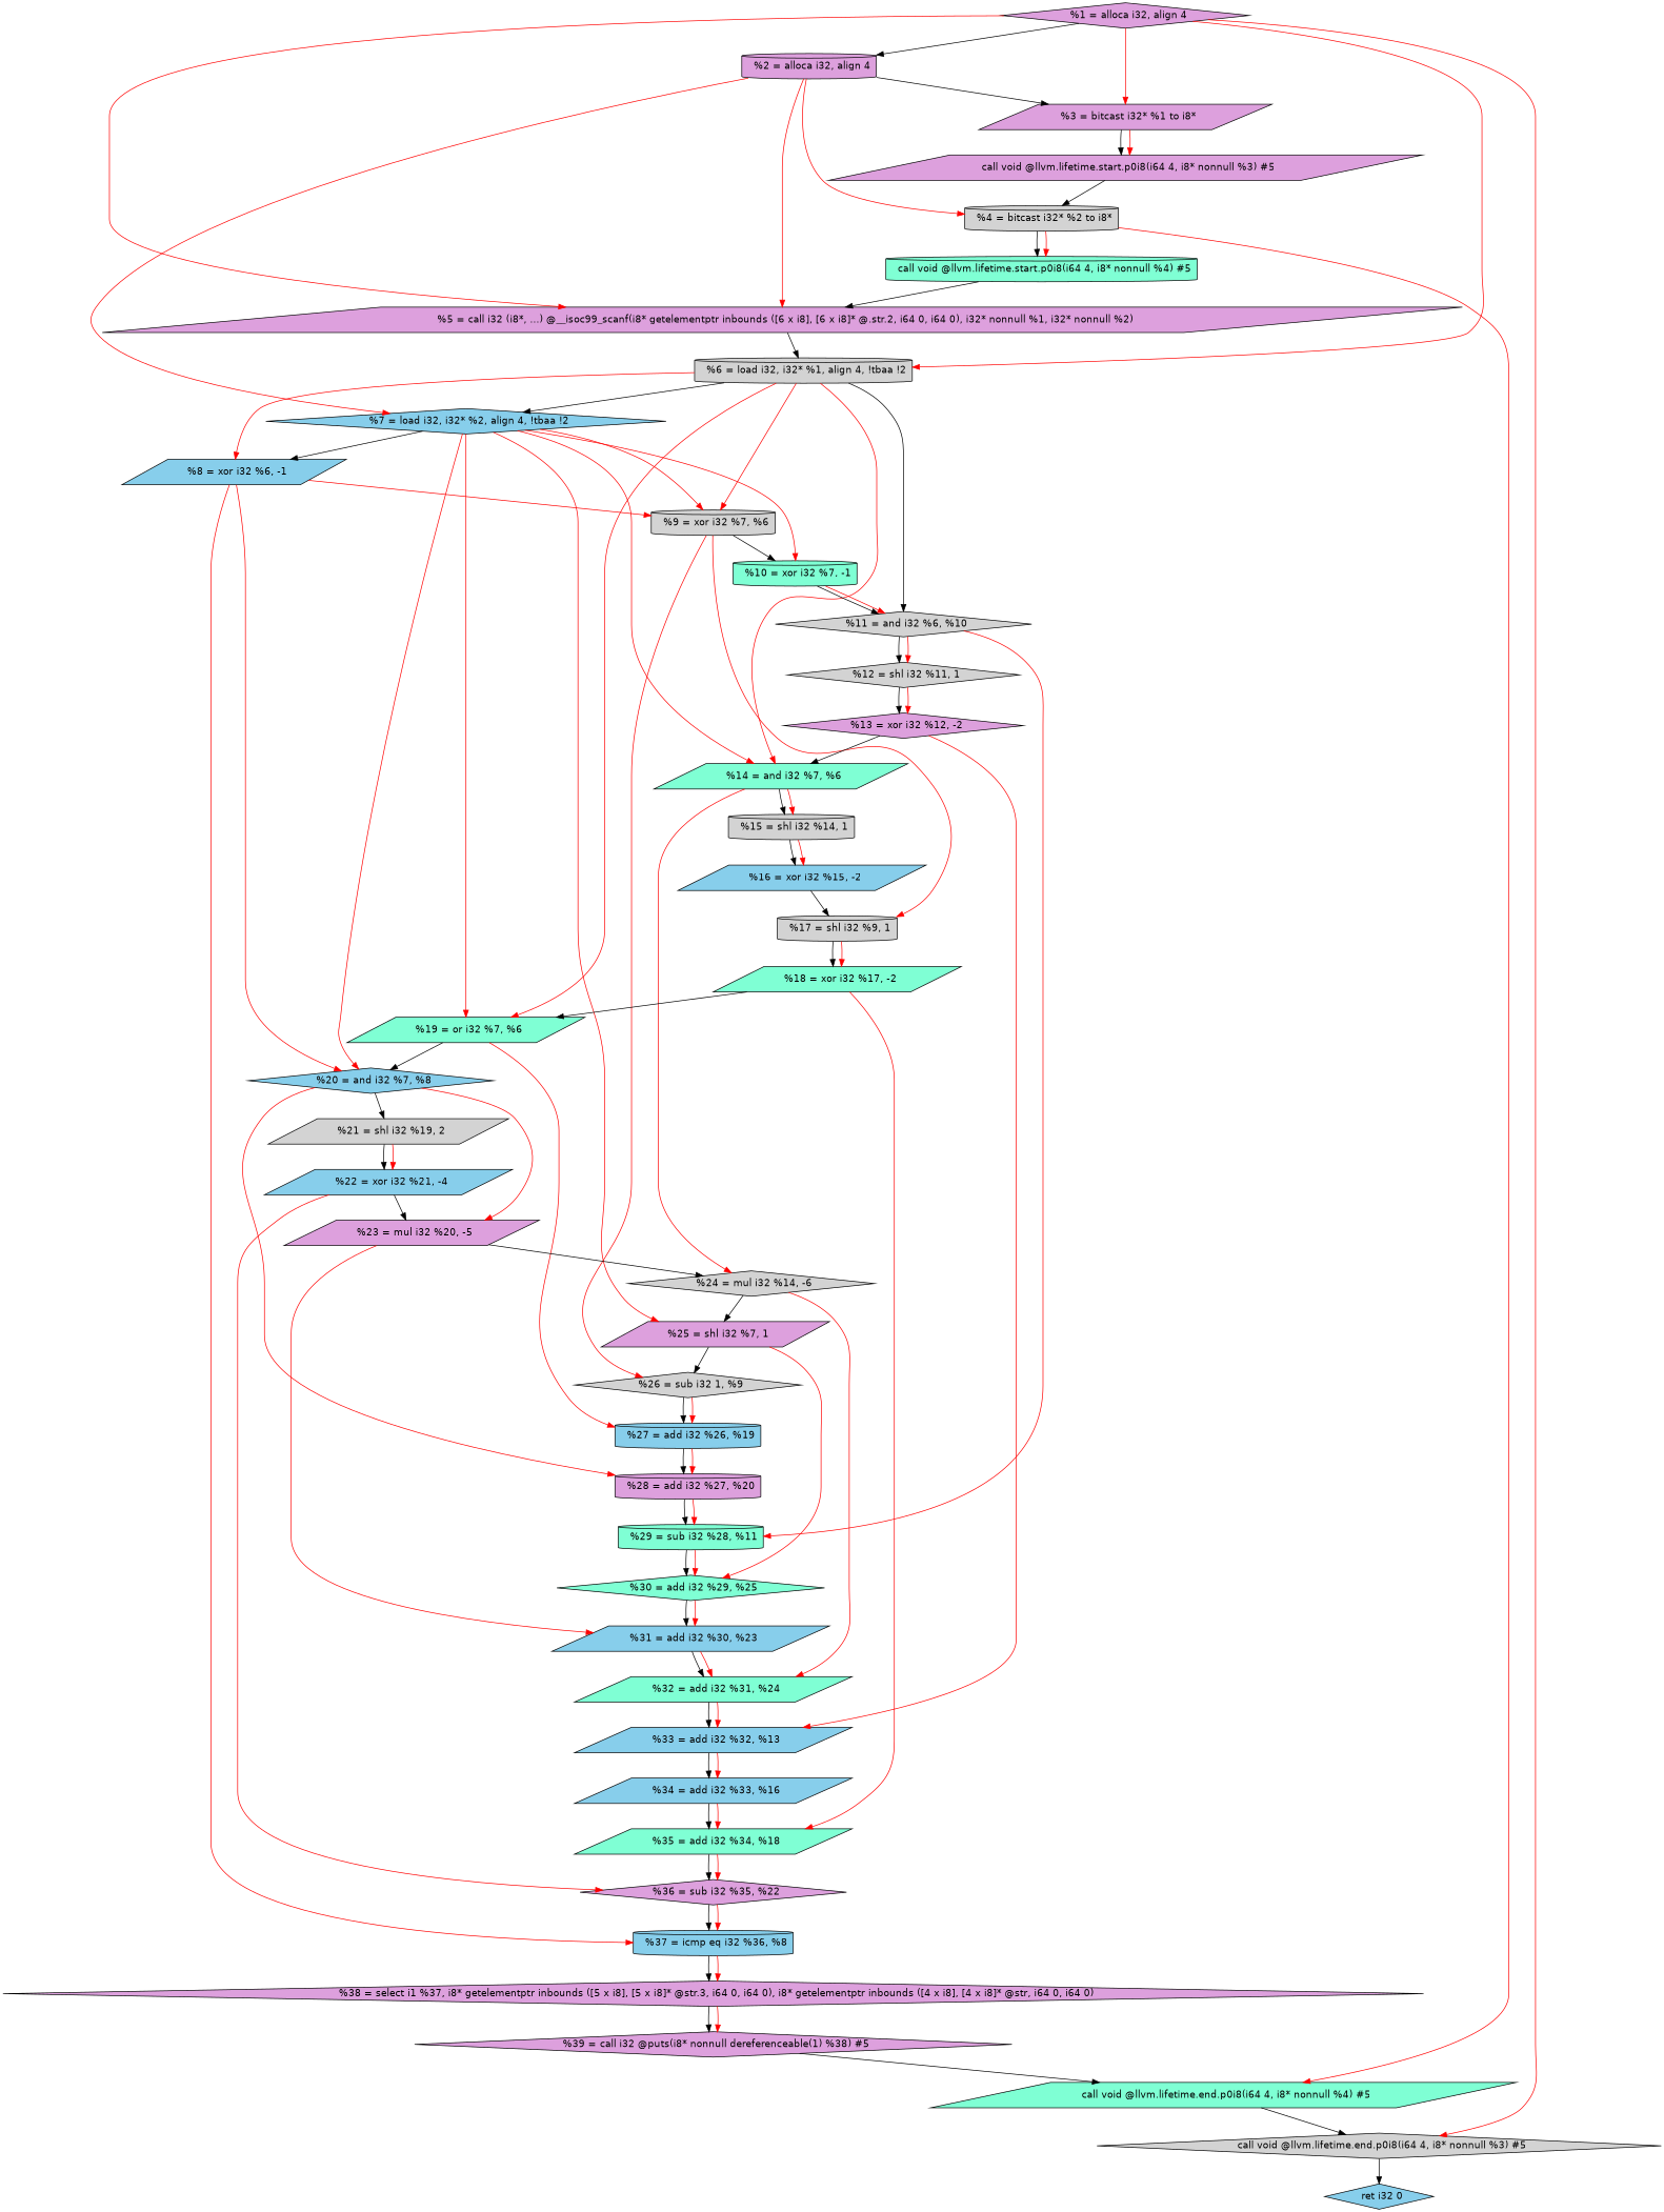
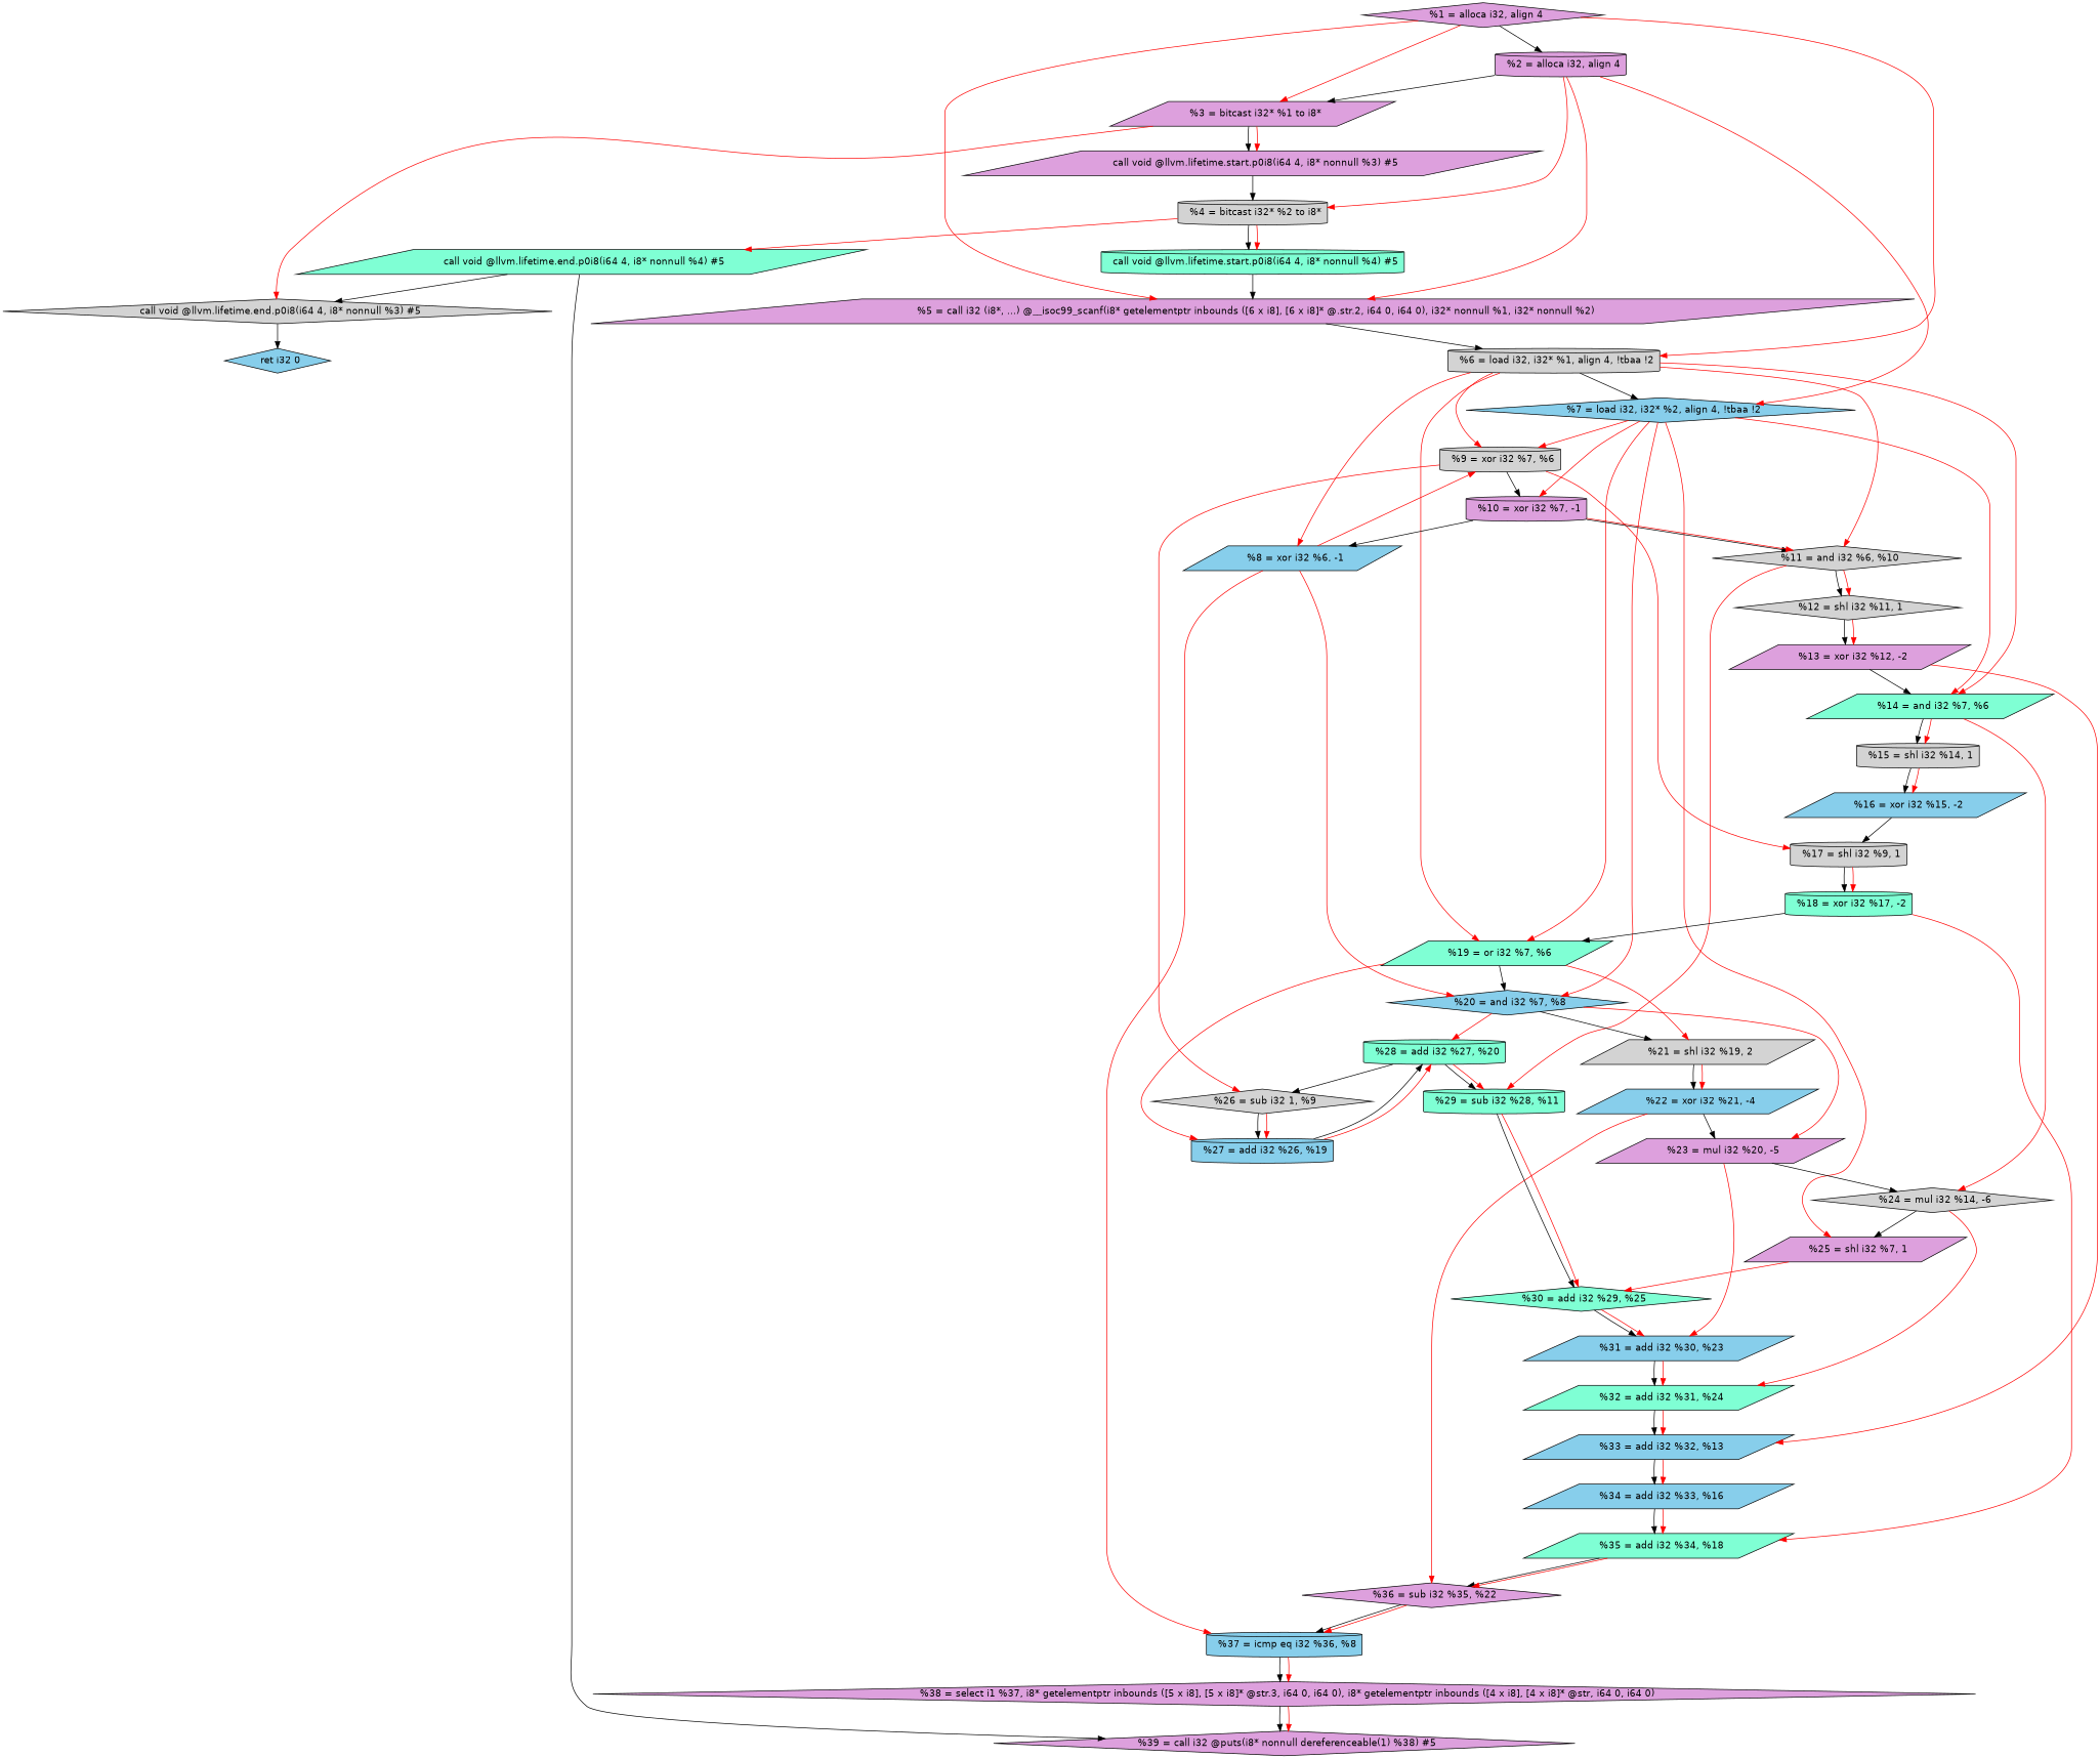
  digraph {
    fontname="DejaVu Sans"
    node [fillcolor=plum fontname="DejaVu Sans" shape=parallelogram style=filled]
    edge [fontname="DejaVu Sans" color=red]
    n1 [label="  %1 = alloca i32, align 4" shape=diamond]
    n2 [label="  %2 = alloca i32, align 4" shape=cylinder]
    n3 [label="  %3 = bitcast i32* %1 to i8*"]
    n4 [label="  %5 = call i32 (i8*, ...) @__isoc99_scanf(i8* getelementptr inbounds ([6 x i8], [6 x i8]* @.str.2, i64 0, i64 0), i32* nonnull %1, i32* nonnull %2)"]
    n5 [fillcolor=lightgrey label="  %6 = load i32, i32* %1, align 4, !tbaa !2" shape=cylinder]
    n6 [fillcolor=lightgrey label="  %4 = bitcast i32* %2 to i8*" shape=cylinder]
    n7 [fillcolor=skyblue label="  %7 = load i32, i32* %2, align 4, !tbaa !2" shape=diamond]
    n8 [label="  call void @llvm.lifetime.start.p0i8(i64 4, i8* nonnull %3) #5"]
    n9 [fillcolor=lightgrey label="  call void @llvm.lifetime.end.p0i8(i64 4, i8* nonnull %3) #5" shape=diamond]
    n10 [fillcolor=skyblue label="  %8 = xor i32 %6, -1"]
    n11 [fillcolor=lightgrey label="  %9 = xor i32 %7, %6" shape=cylinder]
    n12 [fillcolor=lightgrey label="  %11 = and i32 %6, %10" shape=diamond]
    n13 [fillcolor=aquamarine label="  %14 = and i32 %7, %6"]
    n14 [fillcolor=aquamarine label="  %19 = or i32 %7, %6"]
    n15 [fillcolor=aquamarine label="  call void @llvm.lifetime.start.p0i8(i64 4, i8* nonnull %4) #5" shape=cylinder]
    n16 [fillcolor=aquamarine label="  call void @llvm.lifetime.end.p0i8(i64 4, i8* nonnull %4) #5"]
-   n17 [fillcolor=aquamarine label="  %10 = xor i32 %7, -1" shape=cylinder]
+   n17 [label="  %10 = xor i32 %7, -1" shape=cylinder]
    n18 [fillcolor=skyblue label="  %20 = and i32 %7, %8" shape=diamond]
    n19 [label="  %25 = shl i32 %7, 1"]
    n20 [fillcolor=skyblue label="  ret i32 0" shape=diamond]
    n21 [fillcolor=skyblue label="  %37 = icmp eq i32 %36, %8" shape=cylinder]
    n22 [fillcolor=lightgrey label="  %17 = shl i32 %9, 1" shape=cylinder]
    n23 [fillcolor=lightgrey label="  %26 = sub i32 1, %9" shape=diamond]
    n24 [fillcolor=lightgrey label="  %12 = shl i32 %11, 1" shape=diamond]
    n25 [fillcolor=aquamarine label="  %29 = sub i32 %28, %11" shape=cylinder]
    n26 [fillcolor=lightgrey label="  %15 = shl i32 %14, 1" shape=cylinder]
    n27 [fillcolor=lightgrey label="  %24 = mul i32 %14, -6" shape=diamond]
    n28 [fillcolor=lightgrey label="  %21 = shl i32 %19, 2"]
    n29 [fillcolor=skyblue label="  %27 = add i32 %26, %19" shape=cylinder]
    n30 [label="  %23 = mul i32 %20, -5"]
-   n31 [label="  %28 = add i32 %27, %20" shape=cylinder]
+   n31 [fillcolor=aquamarine label="  %28 = add i32 %27, %20" shape=cylinder]
    n32 [fillcolor=aquamarine label="  %30 = add i32 %29, %25" shape=diamond]
    n33 [label="  %38 = select i1 %37, i8* getelementptr inbounds ([5 x i8], [5 x i8]* @str.3, i64 0, i64 0), i8* getelementptr inbounds ([4 x i8], [4 x i8]* @str, i64 0, i64 0)" shape=diamond]
-   n34 [fillcolor=aquamarine label="  %18 = xor i32 %17, -2"]
-   n35 [label="  %13 = xor i32 %12, -2" shape=diamond]
+   n34 [fillcolor=aquamarine label="  %18 = xor i32 %17, -2" shape=cylinder]
+   n35 [label="  %13 = xor i32 %12, -2"]
    n36 [fillcolor=skyblue label="  %33 = add i32 %32, %13"]
    n37 [fillcolor=skyblue label="  %34 = add i32 %33, %16"]
    n38 [fillcolor=skyblue label="  %16 = xor i32 %15, -2"]
    n39 [fillcolor=aquamarine label="  %32 = add i32 %31, %24"]
    n40 [fillcolor=aquamarine label="  %35 = add i32 %34, %18"]
    n41 [label="  %36 = sub i32 %35, %22" shape=diamond]
    n42 [fillcolor=skyblue label="  %22 = xor i32 %21, -4"]
    n43 [fillcolor=skyblue label="  %31 = add i32 %30, %23"]
    n44 [label="  %39 = call i32 @puts(i8* nonnull dereferenceable(1) %38) #5" shape=diamond]
    n1 -> n2 [color=""]
    n1 -> n3
    n1 -> n4
    n1 -> n5
    n2 -> n3 [color=""]
    n2 -> n4
    n2 -> n6
    n2 -> n7
    n3 -> n8 [color=""]
    n3 -> n8
-   n1 -> n9
+   n3 -> n9
    n4 -> n5 [color=""]
    n5 -> n7 [color=""]
    n5 -> n10
    n5 -> n11
-   n5 -> n12 [color=black]
+   n5 -> n12
    n5 -> n13
    n5 -> n14
    n6 -> n15 [color=""]
    n6 -> n15
    n6 -> n16
-   n7 -> n10 [color=""]
+   n17 -> n10 [color=""]
    n7 -> n11
    n7 -> n13
    n7 -> n14
    n7 -> n17
    n7 -> n18
    n7 -> n19
    n8 -> n6 [color=""]
    n9 -> n20 [color=""]
    n10 -> n11
    n10 -> n18
    n10 -> n21
    n11 -> n17 [color=""]
    n11 -> n22
    n11 -> n23
    n12 -> n24 [color=""]
    n12 -> n24
    n12 -> n25
    n13 -> n26 [color=""]
    n13 -> n26
    n13 -> n27
    n14 -> n18 [color=""]
+   n14 -> n28
    n14 -> n29
    n15 -> n4 [color=""]
    n16 -> n9 [color=""]
    n17 -> n12 [color=""]
    n17 -> n12
    n18 -> n28 [color=""]
    n18 -> n30
    n18 -> n31
-   n19 -> n23 [color=""]
+   n31 -> n23 [color=""]
    n19 -> n32
    n21 -> n33 [color=""]
    n21 -> n33
    n22 -> n34 [color=""]
    n22 -> n34
    n23 -> n29 [color=""]
    n23 -> n29
    n24 -> n35 [color=""]
    n24 -> n35
    n25 -> n32 [color=""]
    n25 -> n32
    n26 -> n38 [color=""]
    n26 -> n38
    n27 -> n19 [color=""]
    n27 -> n39
    n28 -> n42 [color=""]
    n28 -> n42
    n29 -> n31 [color=""]
    n29 -> n31
    n30 -> n27 [color=""]
    n30 -> n43
    n31 -> n25 [color=""]
    n31 -> n25
    n32 -> n43 [color=""]
    n32 -> n43
    n33 -> n44 [color=""]
    n33 -> n44
    n34 -> n14 [color=""]
    n34 -> n40
    n35 -> n13 [color=""]
    n35 -> n36
    n36 -> n37 [color=""]
    n36 -> n37
    n37 -> n40 [color=""]
    n37 -> n40
    n38 -> n22 [color=""]
    n39 -> n36 [color=""]
    n39 -> n36
    n40 -> n41 [color=""]
    n40 -> n41
    n41 -> n21 [color=""]
    n41 -> n21
    n42 -> n30 [color=""]
    n42 -> n41
    n43 -> n39 [color=""]
    n43 -> n39
-   n44 -> n16 [color=""]
+   n16 -> n44 [color=""]
  }
